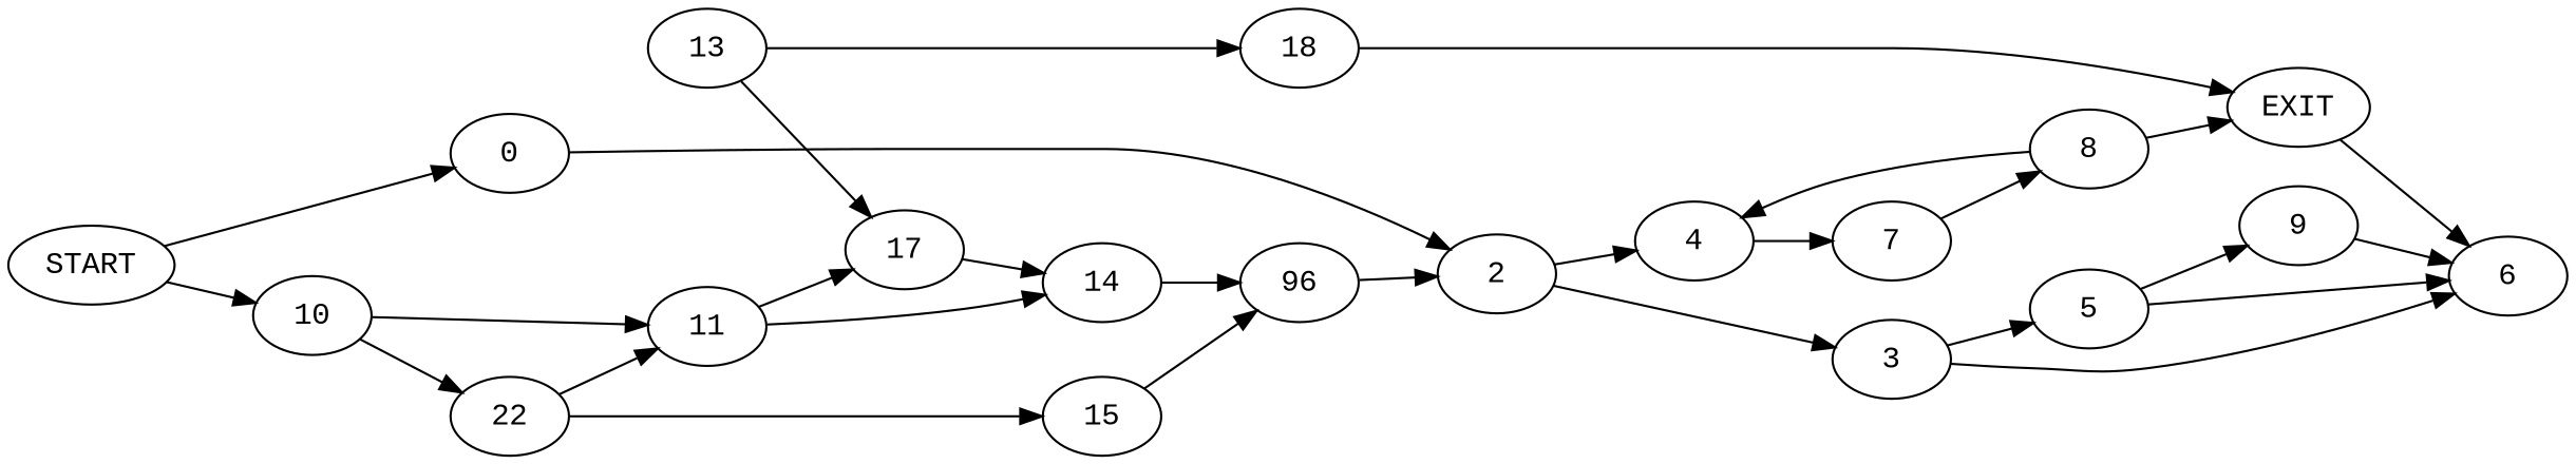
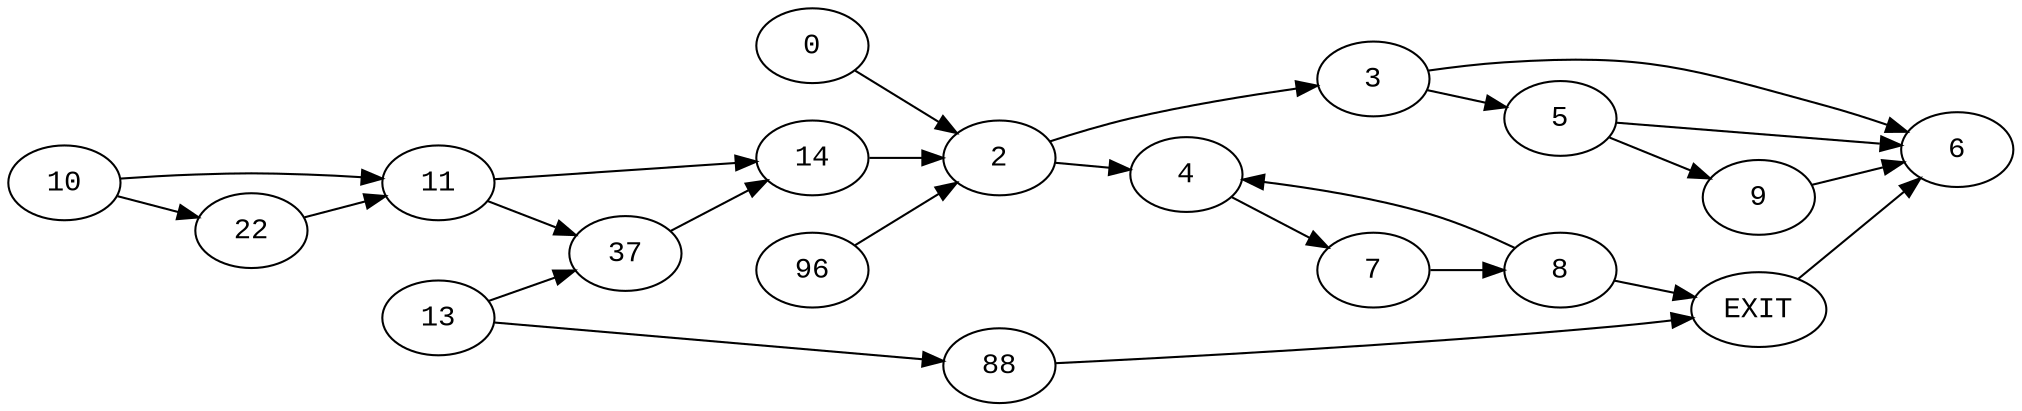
  digraph {
    fontname="Liberation Mono"
    rankdir=LR
    node [fontname="Liberation Mono"]
    edge [fontname="Liberation Mono"]
-   n1 [label=START]
    n2 [label=0]
    10
    2
    11
    n6 [label=22]
    n7 [label=EXIT]
    6
    3
    4
    5
    7
    9
    8
    14
-   17
-   15
+   17 [label=37]
    13
-   18
+   18 [label=88]
    n20 [label=96]
-   n1 -> n2
-   n1 -> 10
    n2 -> 2
    10 -> 11
    10 -> n6
    2 -> 3
    2 -> 4
    11 -> 14
    11 -> 17
    n6 -> 11
-   n6 -> 15
    n7 -> 6
    3 -> 6
    3 -> 5
    4 -> 7
    5 -> 6
    5 -> 9
    7 -> 8
    9 -> 6
    8 -> n7
    8 -> 4
-   14 -> n20
+   14 -> 2
    17 -> 14
-   15 -> n20
    13 -> 17
    13 -> 18
    18 -> n7
    n20 -> 2
  }
